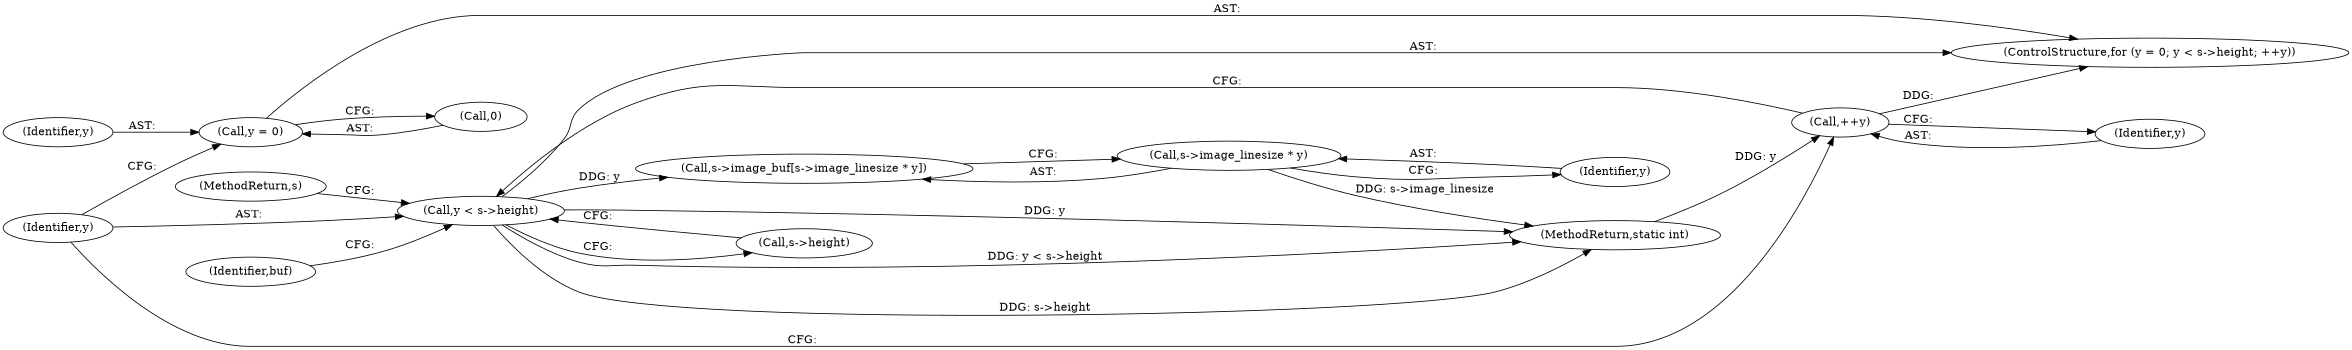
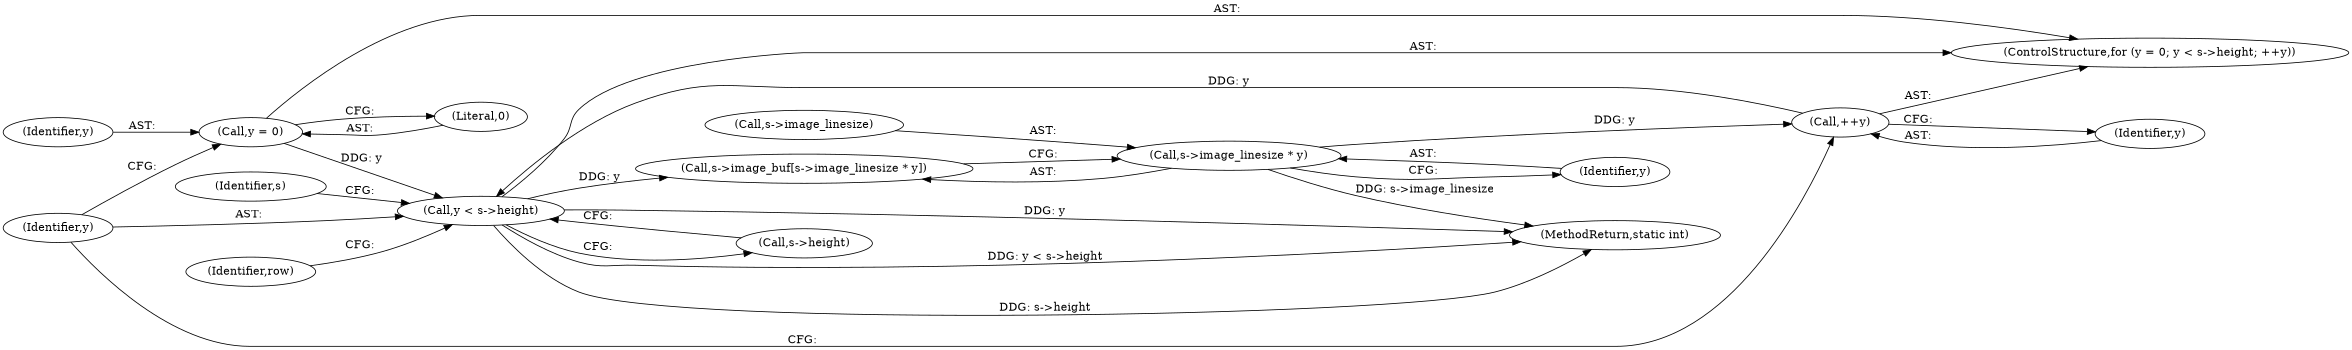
  digraph {
    rankdir=LR
    n1 [label="(Call,y < s->height)"]
    n2 [label="(MethodReturn,static int)"]
    n3 [label="(ControlStructure,for (y = 0; y < s->height; ++y))"]
    n4 [label="(Call,s->height)"]
    n5 [label="(Call,s->image_buf[s->image_linesize * y])"]
    n6 [label="(Call,s->image_linesize * y)"]
    n7 [label="(Call,++y)"]
    n8 [label="(Identifier,y)"]
    n9 [label="(Identifier,y)"]
    n10 [label="(Call,y = 0)"]
-   n11 [label="(Call,0)"]
-   n12 [label="(Identifier,buf)"]
-   n13 [label="(MethodReturn,s)"]
+   n11 [label="(Literal,0)"]
+   n12 [label="(Identifier,row)"]
+   n13 [label="(Identifier,s)"]
    n14 [label="(Identifier,y)"]
+   n15 [label="(Call,s->image_linesize)"]
    n16 [label="(Identifier,y)"]
    n1 -> n2 [label="DDG: s->height"]
    n1 -> n2 [label="DDG: y"]
    n1 -> n2 [label="DDG: y < s->height"]
    n1 -> n3 [label="AST: "]
    n1 -> n4 [label="CFG: "]
    n1 -> n5 [label="DDG: y"]
    n4 -> n1 [label="CFG: "]
    n5 -> n6 [label="CFG: "]
    n6 -> n2 [label="DDG: s->image_linesize"]
    n6 -> n5 [label="AST: "]
-   n2 -> n7 [label="DDG: y"]
+   n6 -> n7 [label="DDG: y"]
    n6 -> n8 [label="CFG: "]
-   n7 -> n1 [label="CFG: "]
-   n7 -> n3 [label="DDG: "]
+   n7 -> n1 [label="DDG: y"]
+   n7 -> n3 [label="AST: "]
    n7 -> n9 [label="CFG: "]
    n8 -> n6 [label="AST: "]
    n9 -> n7 [label="AST: "]
+   n10 -> n1 [label="DDG: y"]
    n10 -> n3 [label="AST: "]
    n10 -> n11 [label="CFG: "]
    n11 -> n10 [label="AST: "]
    n12 -> n1 [label="CFG: "]
    n13 -> n1 [label="CFG: "]
    n14 -> n1 [label="AST: "]
    n14 -> n7 [label="CFG: "]
    n14 -> n10 [label="CFG: "]
+   n15 -> n6 [label="AST: "]
    n16 -> n10 [label="AST: "]
  }
